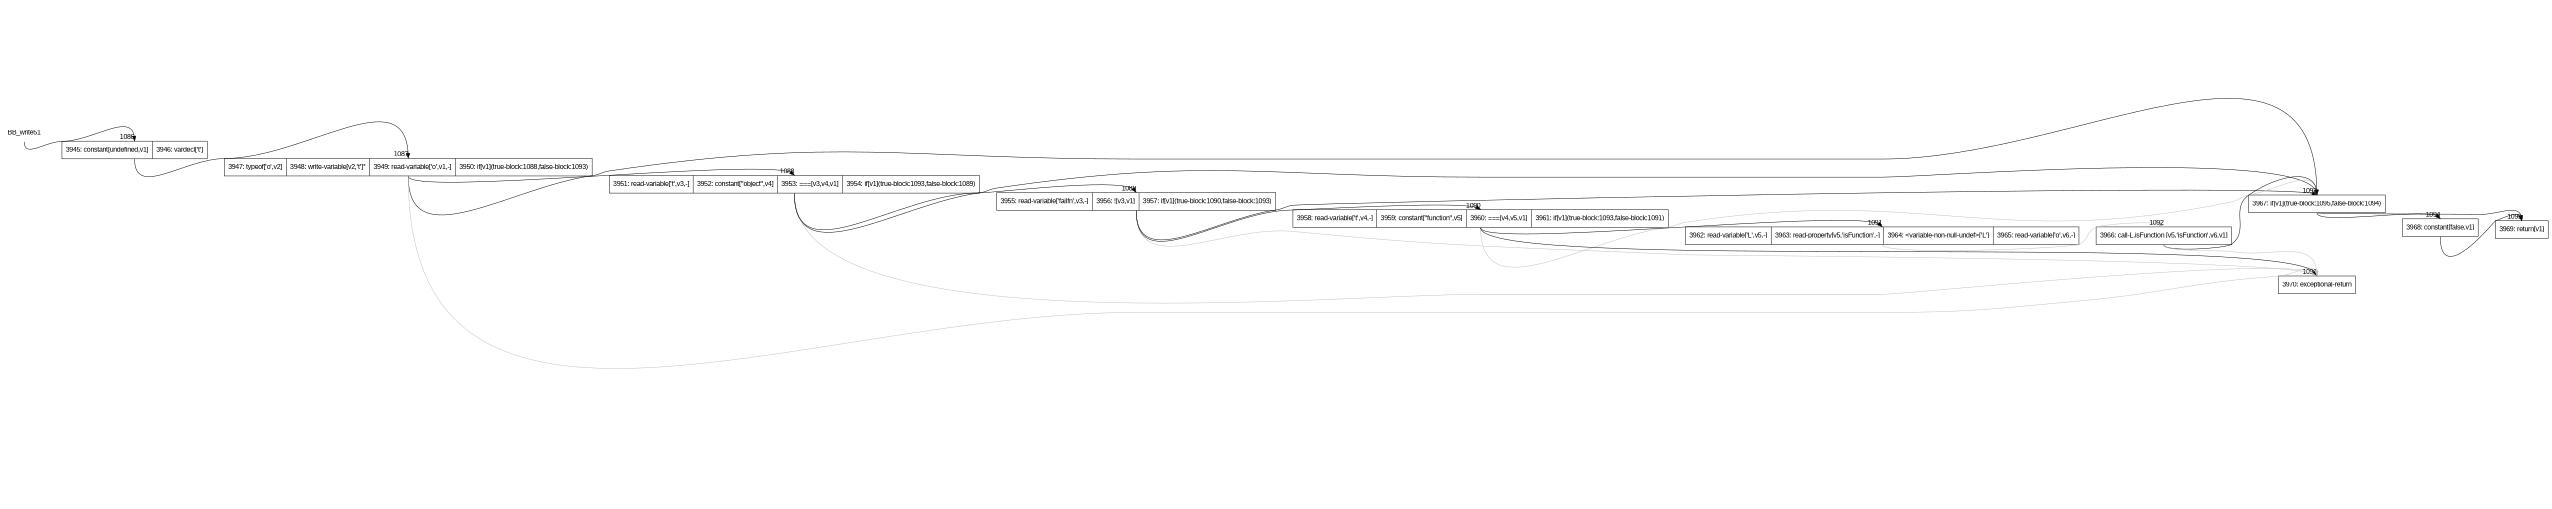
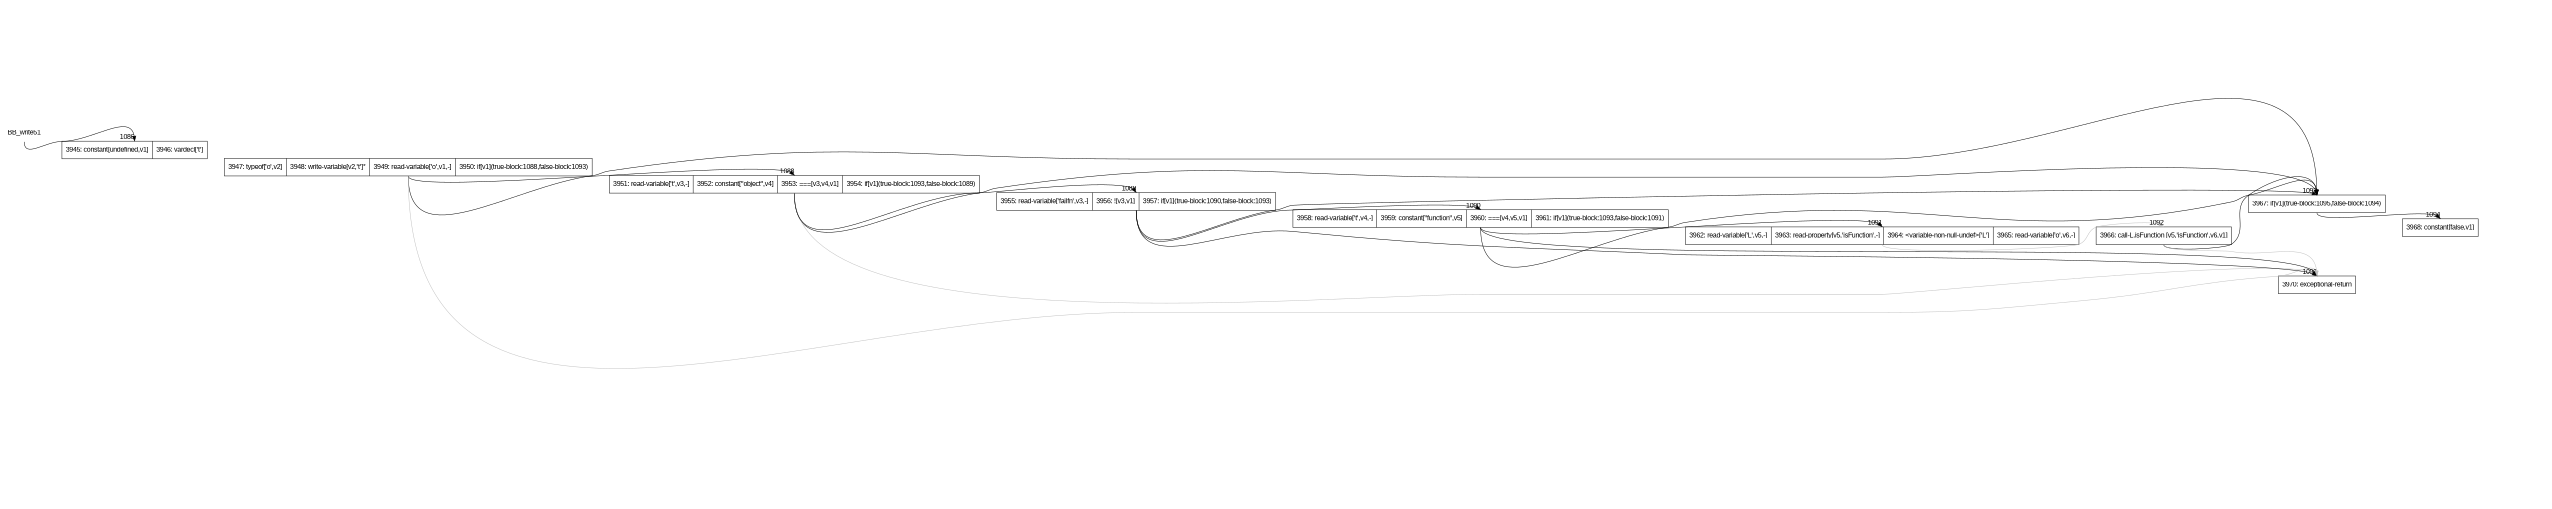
  digraph {
    fontname="Liberation Sans"
    rankdir=LR
    node [fontname="Liberation Sans" shape=record]
    edge [fontname="Liberation Sans" headport=n tailport=s]
    n1 [label=BB_write51 shape=none]
    n2 [label="{3945: constant[undefined,v1]|3946: vardecl['t']}"]
    n3 [label="{3947: typeof['o',v2]|3948: write-variable[v2,'t']*|3949: read-variable['o',v1,-]|3950: if[v1](true-block:1088,false-block:1093)}"]
    n4 [label="{3967: if[v1](true-block:1095,false-block:1094)}"]
    n5 [label="{3951: read-variable['t',v3,-]|3952: constant[\"object\",v4]|3953: ===[v3,v4,v1]|3954: if[v1](true-block:1093,false-block:1089)}"]
    n6 [label="{3970: exceptional-return}"]
-   n7 [label="{3969: return[v1]}"]
    n8 [label="{3968: constant[false,v1]}"]
    n9 [label="{3955: read-variable['failfn',v3,-]|3956: ![v3,v1]|3957: if[v1](true-block:1090,false-block:1093)}"]
    n10 [label="{3958: read-variable['t',v4,-]|3959: constant[\"function\",v5]|3960: ===[v4,v5,v1]|3961: if[v1](true-block:1093,false-block:1091)}"]
    n11 [label="{3962: read-variable['L',v5,-]|3963: read-property[v5,'isFunction',-]|3964: \<variable-non-null-undef\>['L']|3965: read-variable['o',v6,-]}"]
    n12 [label="{3966: call-L.isFunction [v5,'isFunction',v6,v1]}"]
    n1 -> n2 [headlabel="    1086"]
-   n2 -> n3 [headlabel="      1087"]
    n3 -> n4 [headlabel="      1093"]
    n3 -> n5 [headlabel="      1088"]
    n3 -> n6 [color=gray headlabel="      1096"]
-   n4 -> n7 [headlabel="      1095"]
    n4 -> n8 [headlabel="      1094"]
    n5 -> n4
    n5 -> n6 [color=gray]
    n5 -> n9 [headlabel="      1089"]
-   n8 -> n7
    n9 -> n4
-   n9 -> n6 [color=gray]
+   n9 -> n6 [color=black]
    n9 -> n10 [headlabel="      1090"]
-   n10 -> n4 [color=gray]
+   n10 -> n4
    n10 -> n6 [color=black]
    n10 -> n11 [headlabel="      1091"]
    n11 -> n12 [color=gray headlabel="      1092"]
    n12 -> n4
    n12 -> n6 [color=gray]
  }
